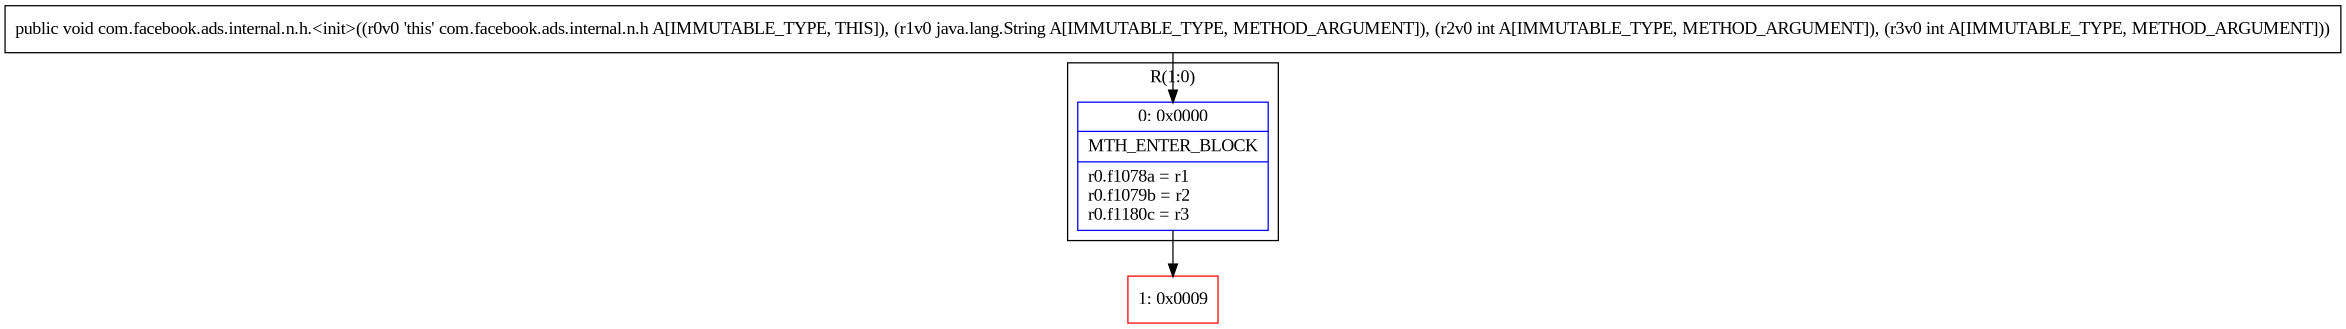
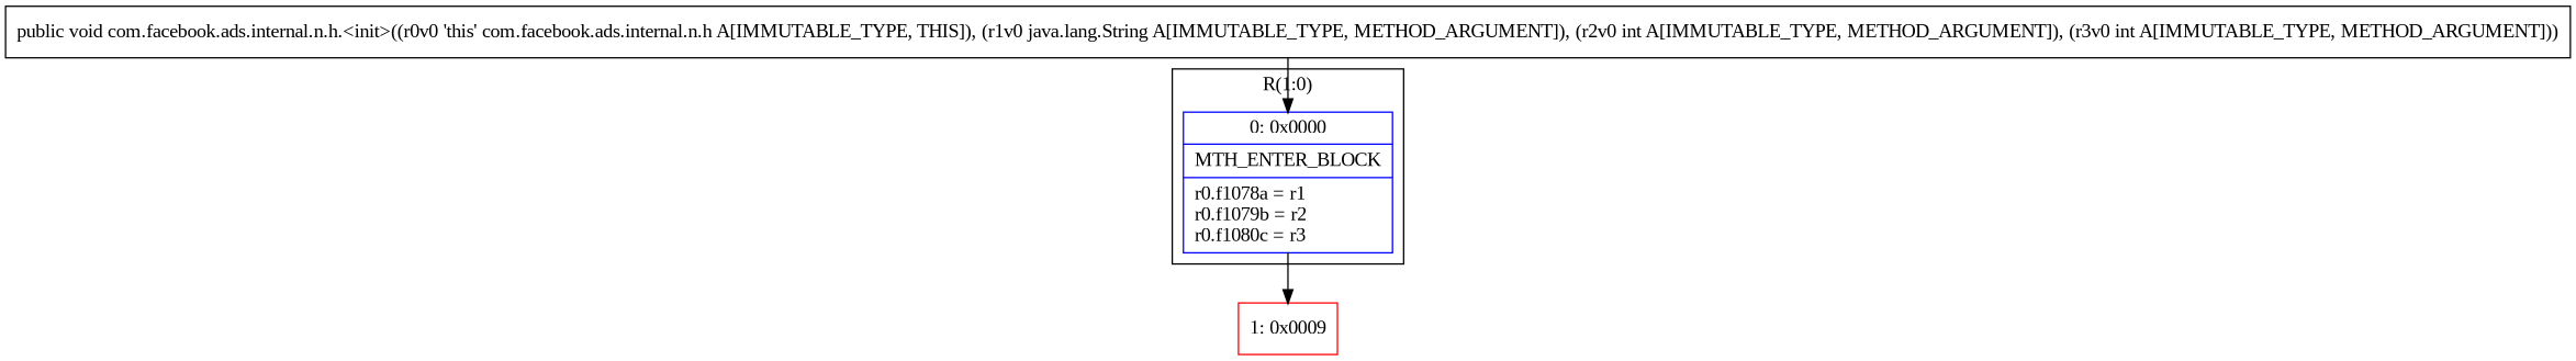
  digraph {
    fontname="Liberation Serif"
    node [shape=record fontname="Liberation Serif"]
    edge [fontname="Liberation Serif"]
-   n1 [color=blue label="{0\:\ 0x0000|MTH_ENTER_BLOCK\l|r0.f1078a = r1\lr0.f1079b = r2\lr0.f1180c = r3\l}"]
+   n1 [color=blue label="{0\:\ 0x0000|MTH_ENTER_BLOCK\l|r0.f1078a = r1\lr0.f1079b = r2\lr0.f1080c = r3\l}"]
    n2 [color=red label="{1\:\ 0x0009}"]
    n3 [label="{public void com.facebook.ads.internal.n.h.\<init\>((r0v0 'this' com.facebook.ads.internal.n.h A[IMMUTABLE_TYPE, THIS]), (r1v0 java.lang.String A[IMMUTABLE_TYPE, METHOD_ARGUMENT]), (r2v0 int A[IMMUTABLE_TYPE, METHOD_ARGUMENT]), (r3v0 int A[IMMUTABLE_TYPE, METHOD_ARGUMENT])) }"]
    subgraph cluster_1 {
      label="R(1:0)"
      n1
    }
    n1 -> n2
    n3 -> n1
  }
